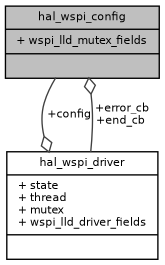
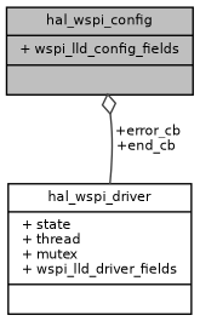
  digraph {
    node [color=black fontname=Helvetica fontsize=8 shape=record]
    edge [arrowhead=odiamond color=grey25 fontname=Helvetica fontsize=8 labelfontname=Helvetica labelfontsize=8 style=solid]
-   n1 [fillcolor=grey75 fontcolor=black height=0.2 label="{hal_wspi_config\n|+ wspi_lld_mutex_fields\l|}" style=filled width=0.4]
+   n1 [fillcolor=grey75 fontcolor=black height=0.2 label="{hal_wspi_config\n|+ wspi_lld_config_fields\l|}" style=filled width=0.4]
    n2 [height=0.2 label="{hal_wspi_driver\n|+ state\l+ thread\l+ mutex\l+ wspi_lld_driver_fields\l|}" width=0.4]
-   n1 -> n2 [label=" +config"]
    n2 -> n1 [label=" +error_cb\n+end_cb"]
  }
